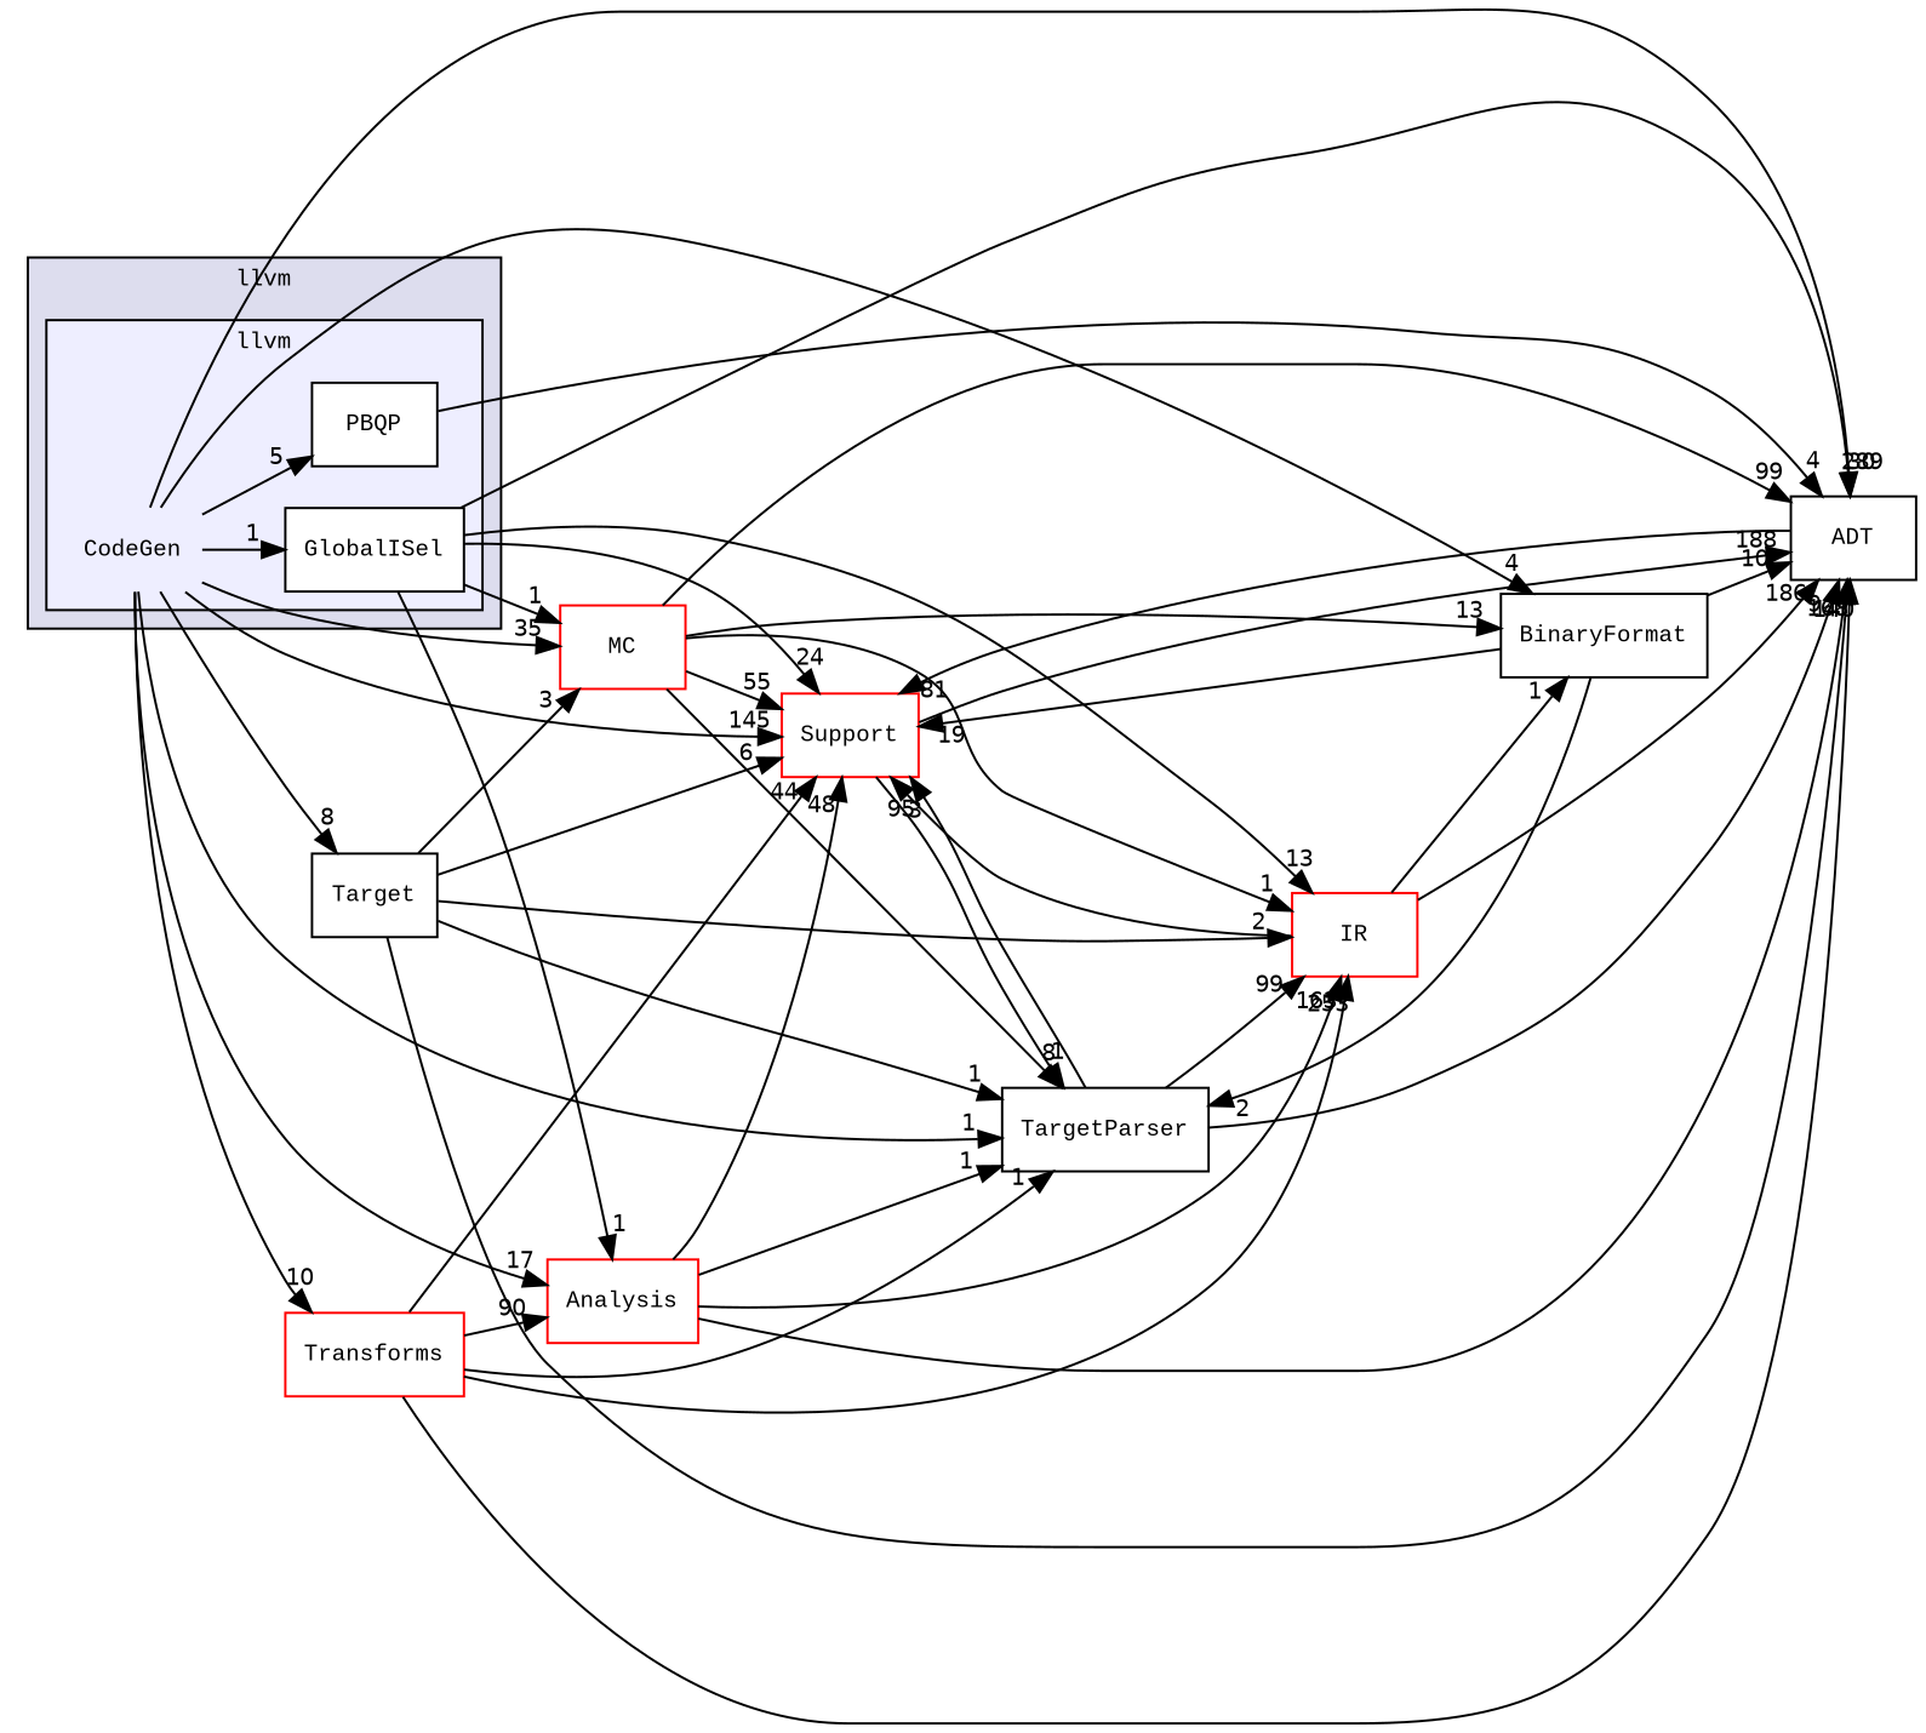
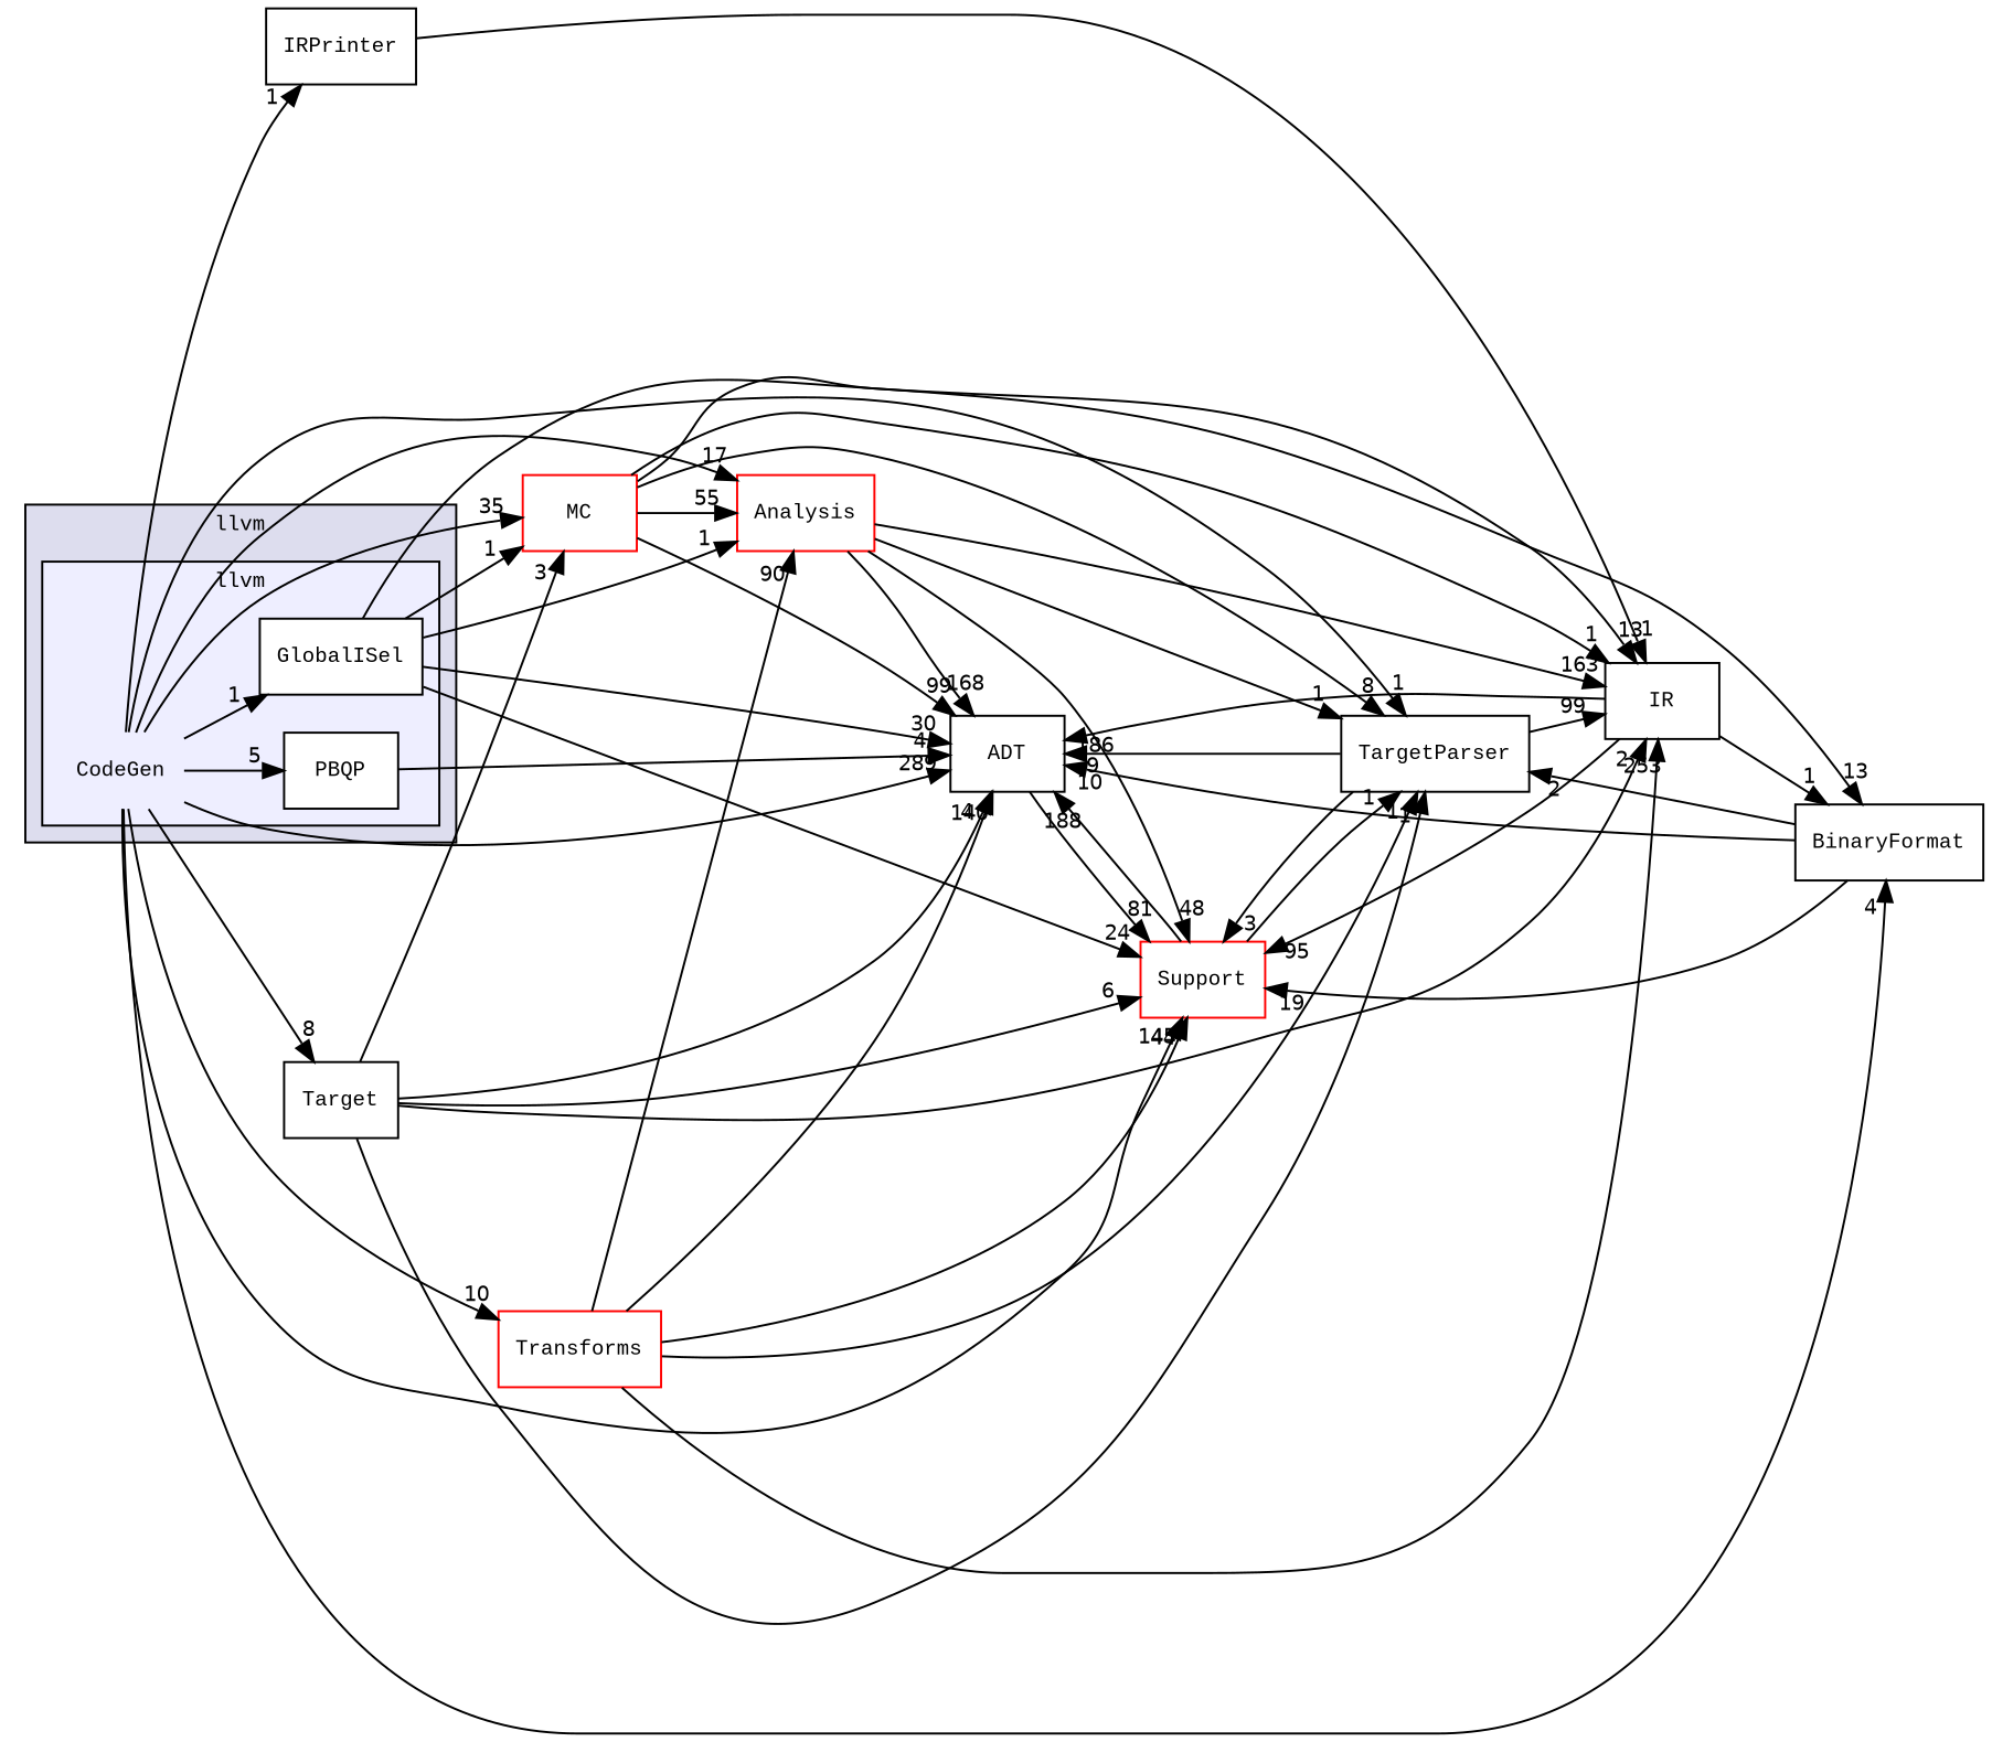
  digraph {
    compound=true
    fontname="Liberation Mono"
    rankdir=LR
    node [fontname="Liberation Mono" fontsize=10 shape=box]
    edge [fontname="Liberation Mono" headlabel=1 labeldistance=1.5 labelfontname=Helvetica labelfontsize=10]
    n1 [label=CodeGen shape=plaintext]
    n2 [color=black fillcolor=white label=GlobalISel style=filled]
    n3 [color=black fillcolor=white label=PBQP style=filled]
    n4 [color=red label=MC]
    n5 [color=red label=Support]
    n6 [label=ADT]
    n7 [label=Target]
    n8 [color=red label=Transforms]
+   n9 [label=IRPrinter]
    n10 [label=TargetParser]
    n11 [color=red label=Analysis]
    n12 [label=BinaryFormat]
-   n13 [label=IR color=red]
+   n13 [label=IR]
    subgraph cluster_1 {
      bgcolor="#ddddee"
      fontsize=10
      label=llvm
      pencolor=black
      subgraph cluster_2 {
        bgcolor="#eeeeff"
        fontsize=10
        label=llvm
        pencolor=black
        n1
        n2
        n3
      }
    }
    n1 -> n2
    n1 -> n3 [headlabel=5]
    n1 -> n4 [headlabel=35]
    n1 -> n5 [headlabel=145]
    n1 -> n6 [headlabel=289]
    n1 -> n7 [headlabel=8]
    n1 -> n8 [headlabel=10]
+   n1 -> n9
    n1 -> n10
    n1 -> n11 [headlabel=17]
    n1 -> n12 [headlabel=4]
    n2 -> n4
    n2 -> n5 [headlabel=24]
    n2 -> n6 [headlabel=30]
    n2 -> n11
    n2 -> n13 [headlabel=13]
    n3 -> n6 [headlabel=4]
-   n4 -> n5 [headlabel=55]
+   n4 -> n11 [headlabel=55]
    n4 -> n6 [headlabel=99]
    n4 -> n10 [headlabel=8]
    n4 -> n12 [headlabel=13]
    n4 -> n13
    n5 -> n6 [headlabel=188]
    n5 -> n10
    n6 -> n5 [headlabel=81]
    n7 -> n4 [headlabel=3]
    n7 -> n5 [headlabel=6]
    n7 -> n6 [headlabel=4]
    n7 -> n10
    n7 -> n13 [headlabel=2]
    n8 -> n5 [headlabel=44]
    n8 -> n6 [headlabel=140]
    n8 -> n10
    n8 -> n11 [headlabel=90]
    n8 -> n13 [headlabel=253]
+   n9 -> n13
    n10 -> n5 [headlabel=3]
    n10 -> n6 [headlabel=9]
    n10 -> n13 [headlabel=99]
    n11 -> n5 [headlabel=48]
    n11 -> n6 [headlabel=168]
    n11 -> n10
    n11 -> n13 [headlabel=163]
    n12 -> n5 [headlabel=19]
    n12 -> n6 [headlabel=10]
    n12 -> n10 [headlabel=2]
    n13 -> n5 [headlabel=95]
    n13 -> n6 [headlabel=186]
    n13 -> n12
  }
